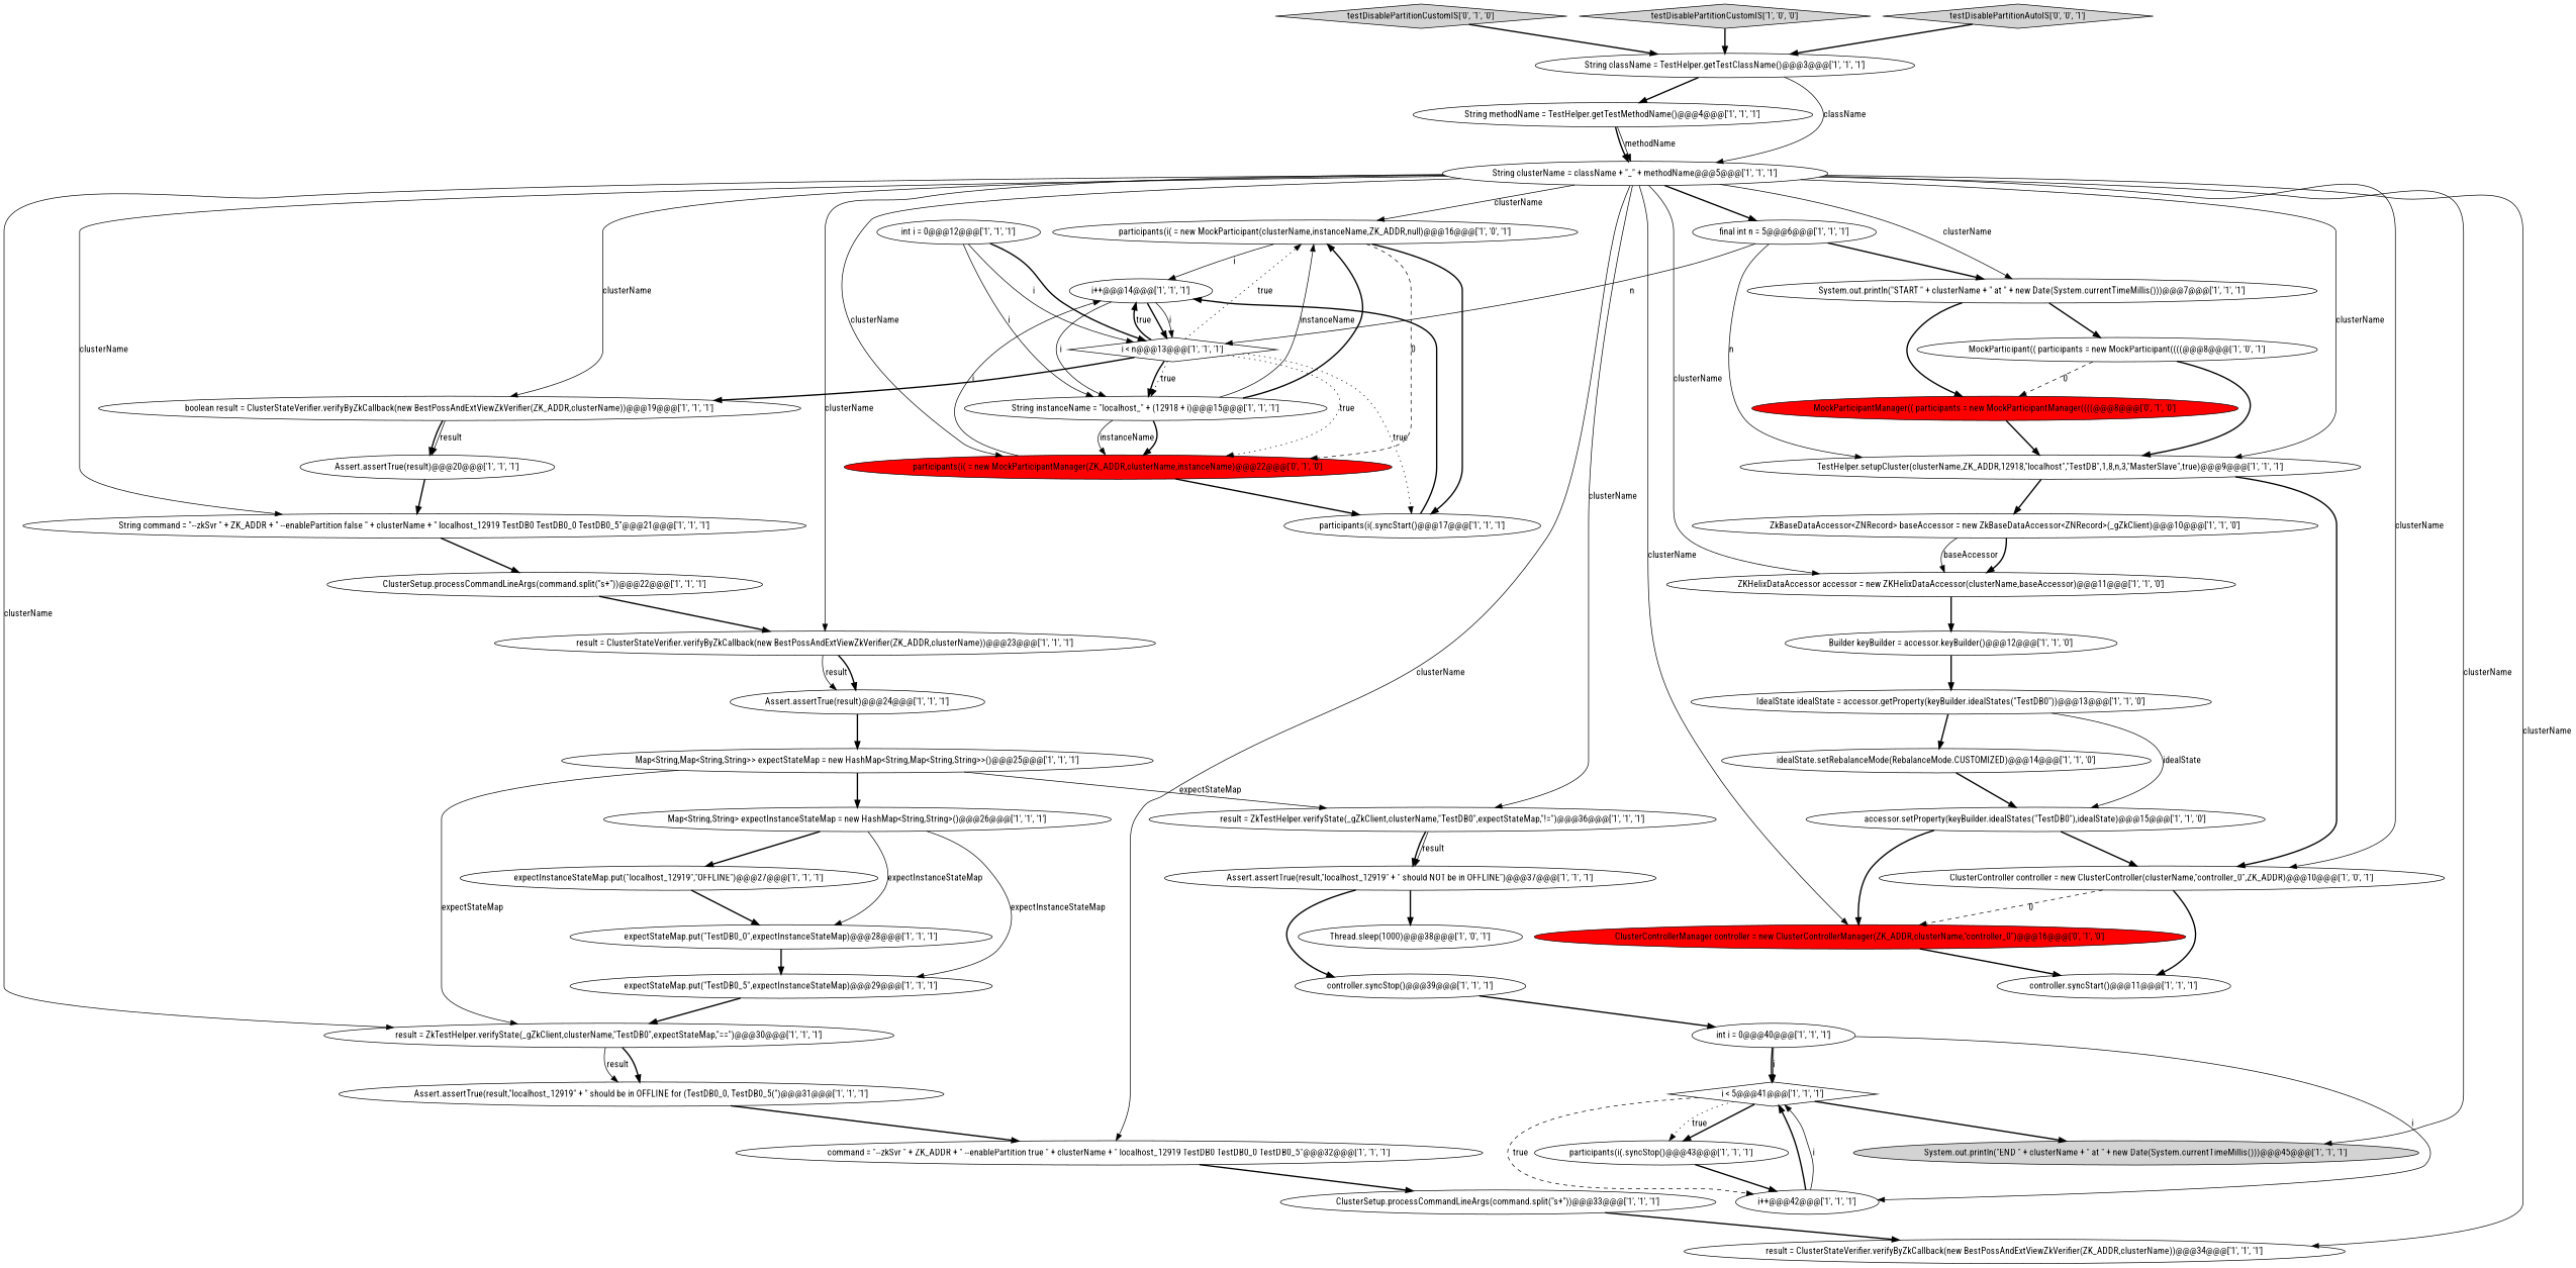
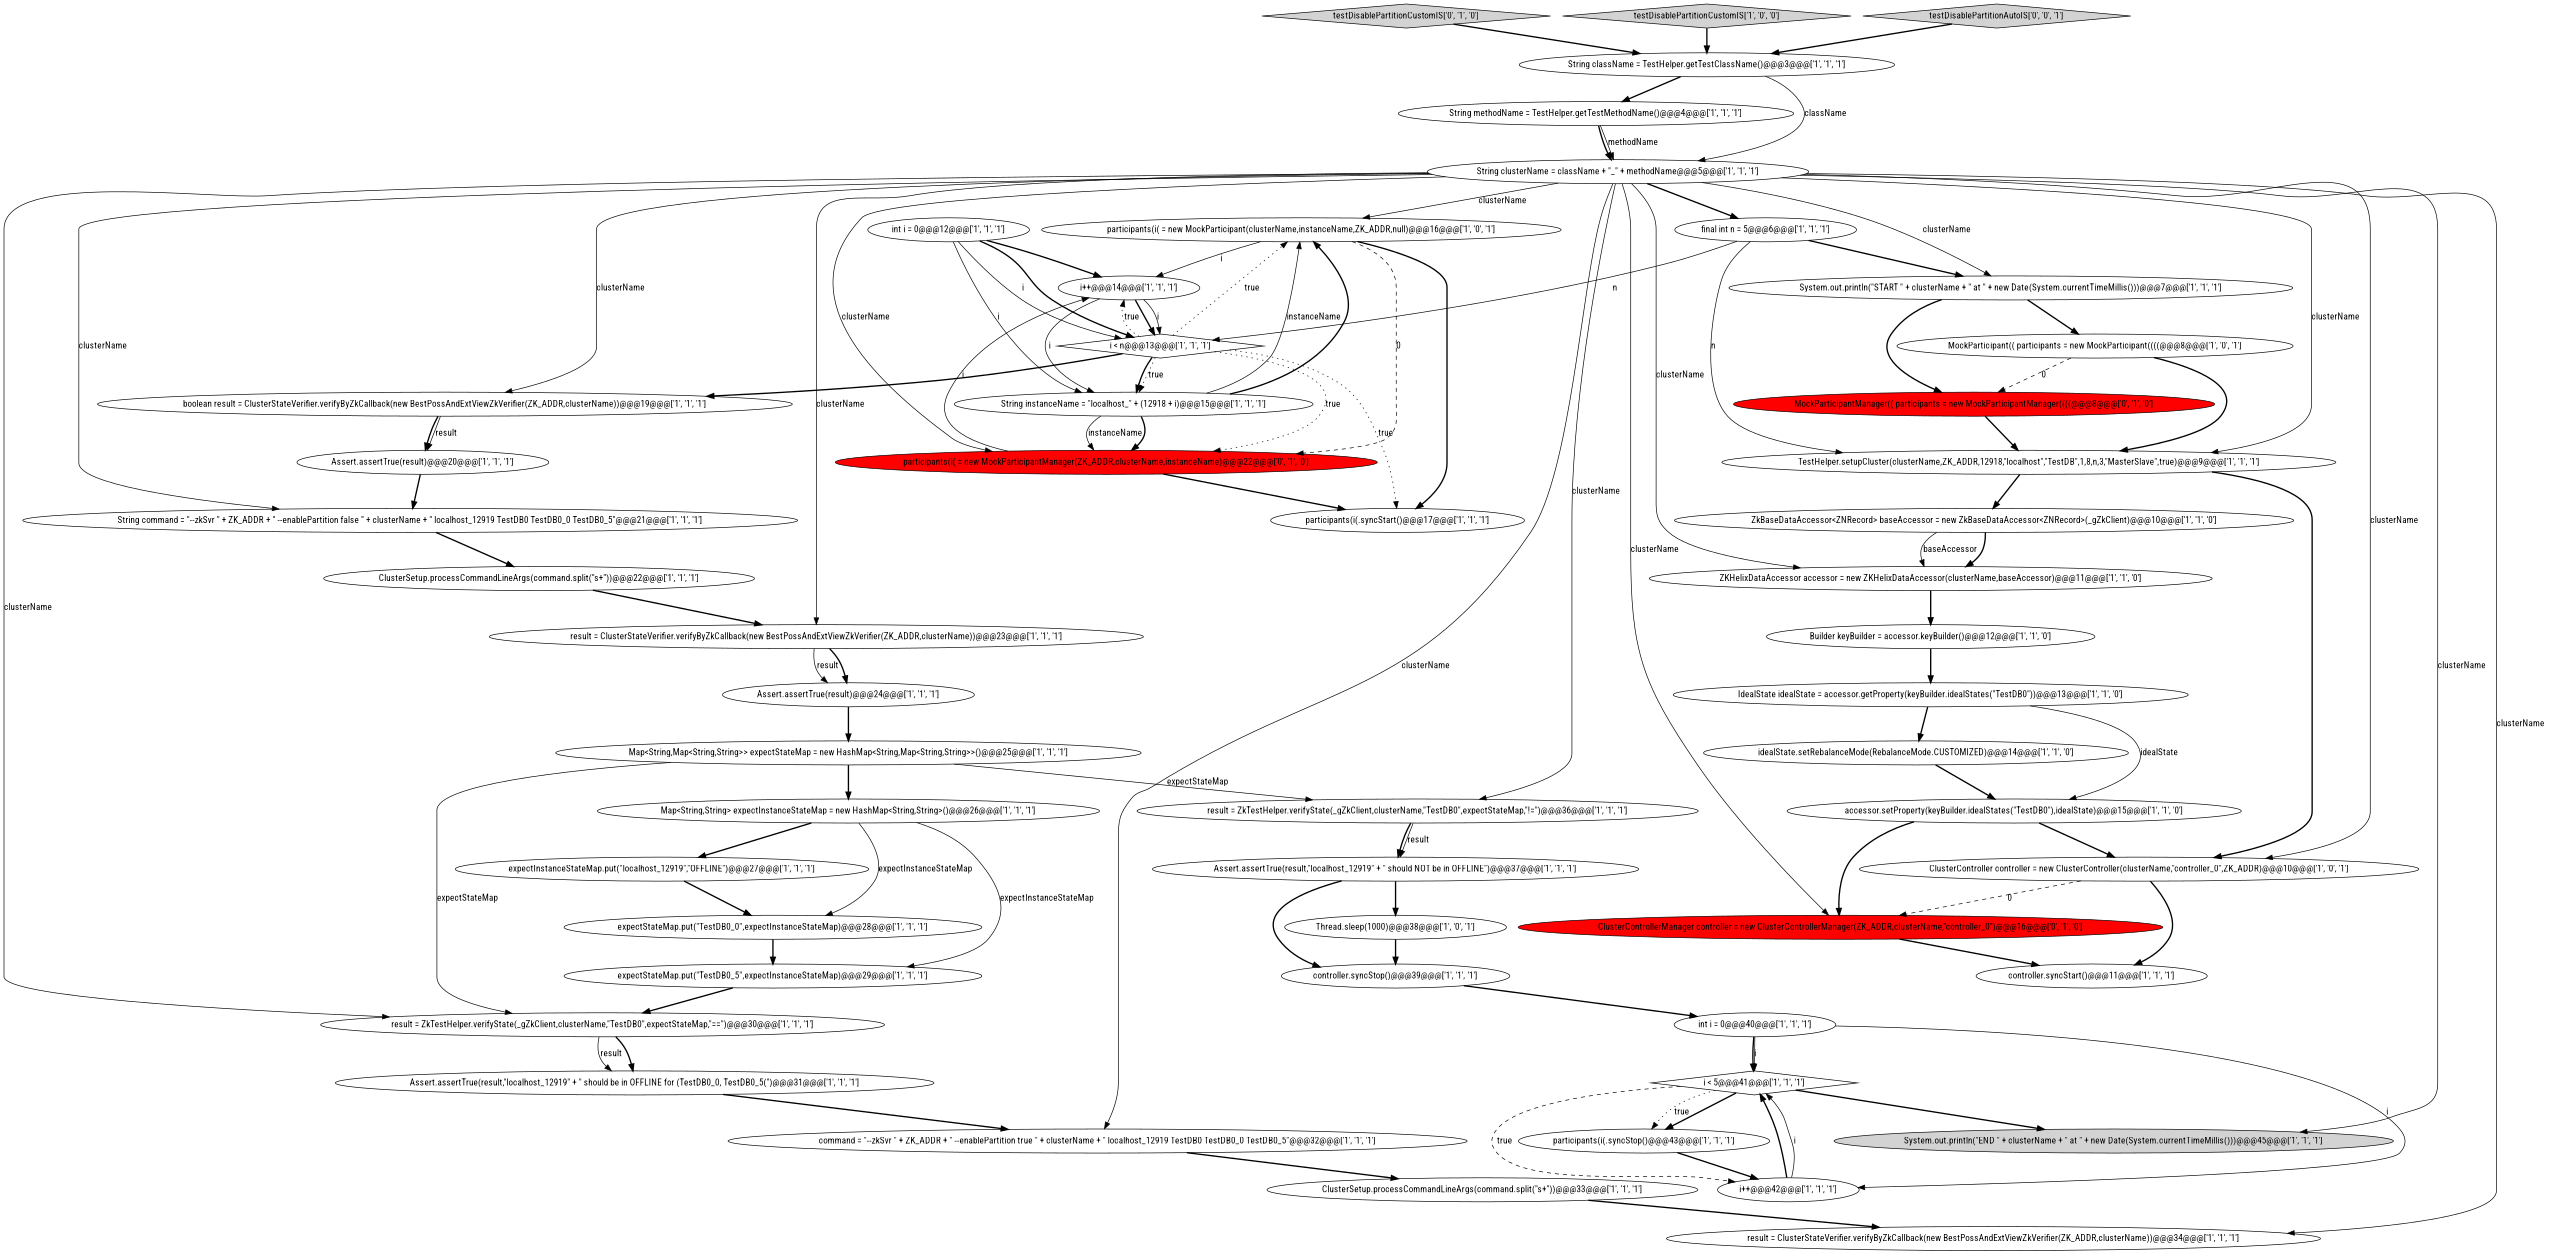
  digraph {
    fontname="Roboto Condensed"
    node [fillcolor=white fontname="Roboto Condensed" shape=ellipse style=filled]
    edge [fontname="Roboto Condensed" style=bold]
    n1 [label="ClusterSetup.processCommandLineArgs(command.split(\"\s+\"))@@@22@@@['1', '1', '1']"]
    n2 [label="result = ClusterStateVerifier.verifyByZkCallback(new BestPossAndExtViewZkVerifier(ZK_ADDR,clusterName))@@@23@@@['1', '1', '1']"]
    n3 [label="Assert.assertTrue(result)@@@24@@@['1', '1', '1']"]
    n4 [fillcolor=lightgray label="testDisablePartitionCustomIS['0', '1', '0']" shape=diamond]
    n5 [label="String className = TestHelper.getTestClassName()@@@3@@@['1', '1', '1']"]
    n6 [label="String methodName = TestHelper.getTestMethodName()@@@4@@@['1', '1', '1']"]
    n7 [label="String clusterName = className + \"_\" + methodName@@@5@@@['1', '1', '1']"]
    n8 [label="expectInstanceStateMap.put(\"localhost_12919\",\"OFFLINE\")@@@27@@@['1', '1', '1']"]
    n9 [label="expectStateMap.put(\"TestDB0_0\",expectInstanceStateMap)@@@28@@@['1', '1', '1']"]
    n10 [label="expectStateMap.put(\"TestDB0_5\",expectInstanceStateMap)@@@29@@@['1', '1', '1']"]
    n11 [label="idealState.setRebalanceMode(RebalanceMode.CUSTOMIZED)@@@14@@@['1', '1', '0']"]
    n12 [label="accessor.setProperty(keyBuilder.idealStates(\"TestDB0\"),idealState)@@@15@@@['1', '1', '0']"]
    n13 [fillcolor=red label="ClusterControllerManager controller = new ClusterControllerManager(ZK_ADDR,clusterName,\"controller_0\")@@@16@@@['0', '1', '0']"]
    n14 [label="ClusterController controller = new ClusterController(clusterName,\"controller_0\",ZK_ADDR)@@@10@@@['1', '0', '1']"]
    n15 [label="Assert.assertTrue(result,\"localhost_12919\" + \" should be in OFFLINE for (TestDB0_0, TestDB0_5(\")@@@31@@@['1', '1', '1']"]
    n16 [label="command = \"--zkSvr \" + ZK_ADDR + \" --enablePartition true \" + clusterName + \" localhost_12919 TestDB0 TestDB0_0 TestDB0_5\"@@@32@@@['1', '1', '1']"]
    n17 [label="ClusterSetup.processCommandLineArgs(command.split(\"\s+\"))@@@33@@@['1', '1', '1']"]
    n18 [label="i++@@@14@@@['1', '1', '1']"]
    n19 [label="i < n@@@13@@@['1', '1', '1']" shape=diamond]
    n20 [label="String instanceName = \"localhost_\" + (12918 + i)@@@15@@@['1', '1', '1']"]
    n21 [label="participants(i( = new MockParticipant(clusterName,instanceName,ZK_ADDR,null)@@@16@@@['1', '0', '1']"]
    n22 [fillcolor=red label="participants(i( = new MockParticipantManager(ZK_ADDR,clusterName,instanceName)@@@22@@@['0', '1', '0']"]
    n23 [label="participants(i(.syncStart()@@@17@@@['1', '1', '1']"]
    n24 [label="boolean result = ClusterStateVerifier.verifyByZkCallback(new BestPossAndExtViewZkVerifier(ZK_ADDR,clusterName))@@@19@@@['1', '1', '1']"]
    n25 [label="result = ZkTestHelper.verifyState(_gZkClient,clusterName,\"TestDB0\",expectStateMap,\"==\")@@@30@@@['1', '1', '1']"]
    n26 [label="Map<String,String> expectInstanceStateMap = new HashMap<String,String>()@@@26@@@['1', '1', '1']"]
    n27 [label="final int n = 5@@@6@@@['1', '1', '1']"]
    n28 [label="System.out.println(\"START \" + clusterName + \" at \" + new Date(System.currentTimeMillis()))@@@7@@@['1', '1', '1']"]
    n29 [label="TestHelper.setupCluster(clusterName,ZK_ADDR,12918,\"localhost\",\"TestDB\",1,8,n,3,\"MasterSlave\",true)@@@9@@@['1', '1', '1']"]
    n30 [fillcolor=red label="MockParticipantManager(( participants = new MockParticipantManager((((@@@8@@@['0', '1', '0']"]
    n31 [label="MockParticipant(( participants = new MockParticipant((((@@@8@@@['1', '0', '1']"]
    n32 [label="ZkBaseDataAccessor<ZNRecord> baseAccessor = new ZkBaseDataAccessor<ZNRecord>(_gZkClient)@@@10@@@['1', '1', '0']"]
    n33 [label="Map<String,Map<String,String>> expectStateMap = new HashMap<String,Map<String,String>>()@@@25@@@['1', '1', '1']"]
    n34 [fillcolor=lightgray label="System.out.println(\"END \" + clusterName + \" at \" + new Date(System.currentTimeMillis()))@@@45@@@['1', '1', '1']"]
    n35 [label="Thread.sleep(1000)@@@38@@@['1', '0', '1']"]
    n36 [label="controller.syncStop()@@@39@@@['1', '1', '1']"]
    n37 [label="int i = 0@@@40@@@['1', '1', '1']"]
    n38 [label="controller.syncStart()@@@11@@@['1', '1', '1']"]
    n39 [label="result = ClusterStateVerifier.verifyByZkCallback(new BestPossAndExtViewZkVerifier(ZK_ADDR,clusterName))@@@34@@@['1', '1', '1']"]
    n40 [label="int i = 0@@@12@@@['1', '1', '1']"]
    n41 [label="ZKHelixDataAccessor accessor = new ZKHelixDataAccessor(clusterName,baseAccessor)@@@11@@@['1', '1', '0']"]
    n42 [label="Builder keyBuilder = accessor.keyBuilder()@@@12@@@['1', '1', '0']"]
    n43 [label="IdealState idealState = accessor.getProperty(keyBuilder.idealStates(\"TestDB0\"))@@@13@@@['1', '1', '0']"]
    n44 [label="Assert.assertTrue(result,\"localhost_12919\" + \" should NOT be in OFFLINE\")@@@37@@@['1', '1', '1']"]
    n45 [label="i < 5@@@41@@@['1', '1', '1']" shape=diamond]
    n46 [label="i++@@@42@@@['1', '1', '1']"]
    n47 [label="participants(i(.syncStop()@@@43@@@['1', '1', '1']"]
    n48 [fillcolor=lightgray label="testDisablePartitionCustomIS['1', '0', '0']" shape=diamond]
    n49 [fillcolor=lightgray label="testDisablePartitionAutoIS['0', '0', '1']" shape=diamond]
    n50 [label="result = ZkTestHelper.verifyState(_gZkClient,clusterName,\"TestDB0\",expectStateMap,\"!=\")@@@36@@@['1', '1', '1']"]
    n51 [label="String command = \"--zkSvr \" + ZK_ADDR + \" --enablePartition false \" + clusterName + \" localhost_12919 TestDB0 TestDB0_0 TestDB0_5\"@@@21@@@['1', '1', '1']"]
    n52 [label="Assert.assertTrue(result)@@@20@@@['1', '1', '1']"]
    n1 -> n2
    n2 -> n3 [label=result style=solid]
    n2 -> n3
    n3 -> n33
    n4 -> n5
    n5 -> n6
    n5 -> n7 [label=className style=solid]
    n6 -> n7
    n6 -> n7 [label=methodName style=solid]
    n7 -> n2 [label=clusterName style=solid]
    n7 -> n13 [label=clusterName style=solid]
    n7 -> n14 [label=clusterName style=solid]
    n7 -> n16 [label=clusterName style=solid]
    n7 -> n21 [label=clusterName style=solid]
    n7 -> n22 [label=clusterName style=solid]
    n7 -> n24 [label=clusterName style=solid]
    n7 -> n25 [label=clusterName style=solid]
    n7 -> n27
    n7 -> n28 [label=clusterName style=solid]
    n7 -> n29 [label=clusterName style=solid]
    n7 -> n34 [label=clusterName style=solid]
    n7 -> n39 [label=clusterName style=solid]
    n7 -> n41 [label=clusterName style=solid]
    n7 -> n50 [label=clusterName style=solid]
    n7 -> n51 [label=clusterName style=solid]
    n8 -> n9
    n9 -> n10
    n10 -> n25
    n11 -> n12
    n12 -> n13
    n12 -> n14
    n13 -> n38
    n14 -> n13 [label=0 style=dashed]
    n14 -> n38
    n15 -> n16
    n16 -> n17
    n17 -> n39
    n18 -> n19
    n18 -> n19 [label=i style=solid]
    n18 -> n20 [label=i style=solid]
-   n19 -> n18 [label=true]
+   n19 -> n18 [label=true style=dotted]
    n19 -> n20
    n19 -> n20 [label=true style=dotted]
    n19 -> n21 [label=true style=dotted]
    n19 -> n22 [label=true style=dotted]
    n19 -> n23 [label=true style=dotted]
    n19 -> n24
    n20 -> n21 [label=instanceName style=solid]
    n20 -> n21
    n20 -> n22 [label=instanceName style=solid]
    n20 -> n22
    n21 -> n18 [label=i style=solid]
    n21 -> n22 [label=0 style=dashed]
    n21 -> n23
    n22 -> n18 [label=i style=solid]
    n22 -> n23
-   n23 -> n18
+   n40 -> n18
    n24 -> n52
    n24 -> n52 [label=result style=solid]
    n25 -> n15
    n25 -> n15 [label=result style=solid]
    n26 -> n8
    n26 -> n9 [label=expectInstanceStateMap style=solid]
    n26 -> n10 [label=expectInstanceStateMap style=solid]
    n27 -> n19 [label=n style=solid]
    n27 -> n28
    n27 -> n29 [label=n style=solid]
    n28 -> n30
    n28 -> n31
    n29 -> n14
    n29 -> n32
    n30 -> n29
    n31 -> n29
    n31 -> n30 [label=0 style=dashed]
    n32 -> n41
    n32 -> n41 [label=baseAccessor style=solid]
    n33 -> n25 [label=expectStateMap style=solid]
    n33 -> n26
    n33 -> n50 [label=expectStateMap style=solid]
+   n35 -> n36
    n36 -> n37
    n37 -> n45 [label=i style=solid]
    n37 -> n45
    n37 -> n46 [label=i style=solid]
    n40 -> n19
    n40 -> n19 [label=i style=solid]
    n40 -> n20 [label=i style=solid]
    n41 -> n42
    n42 -> n43
    n43 -> n11
    n43 -> n12 [label=idealState style=solid]
    n44 -> n35
    n44 -> n36
    n45 -> n34
    n45 -> n46 [label=true style=dashed]
    n45 -> n47
    n45 -> n47 [label=true style=dotted]
    n46 -> n45
    n46 -> n45 [label=i style=solid]
    n47 -> n46
    n48 -> n5
    n49 -> n5
    n50 -> n44 [label=result style=solid]
    n50 -> n44
    n51 -> n1
    n52 -> n51
  }
